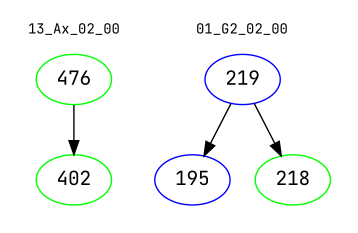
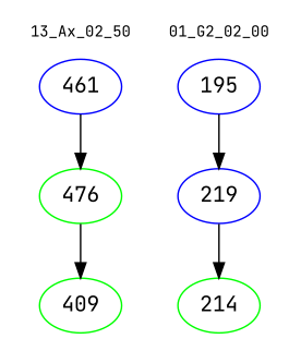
  digraph {
    fontname="JetBrains Mono"
    node [color=blue fontname="JetBrains Mono"]
    edge [color=black fontname="JetBrains Mono"]
-   n2 [color=green label=402]
+   n1 [label=461]
+   n2 [color=green label=409]
    n3 [color=green label=476]
    n4 [label=219]
    n5 [label=195]
-   n6 [color=green label=218]
+   n6 [color=green label=214]
    subgraph cluster_1 {
      color=white
      fontsize=10
-     label="13_Ax_02_00"
+     label="13_Ax_02_50"
+     n1
      n2
      n3
    }
    subgraph cluster_2 {
      color=white
      fontsize=10
      label="01_G2_02_00"
      n4
      n5
      n6
    }
+   n1 -> n3
    n3 -> n2
-   n4 -> n5
+   n5 -> n4
    n4 -> n6
  }
